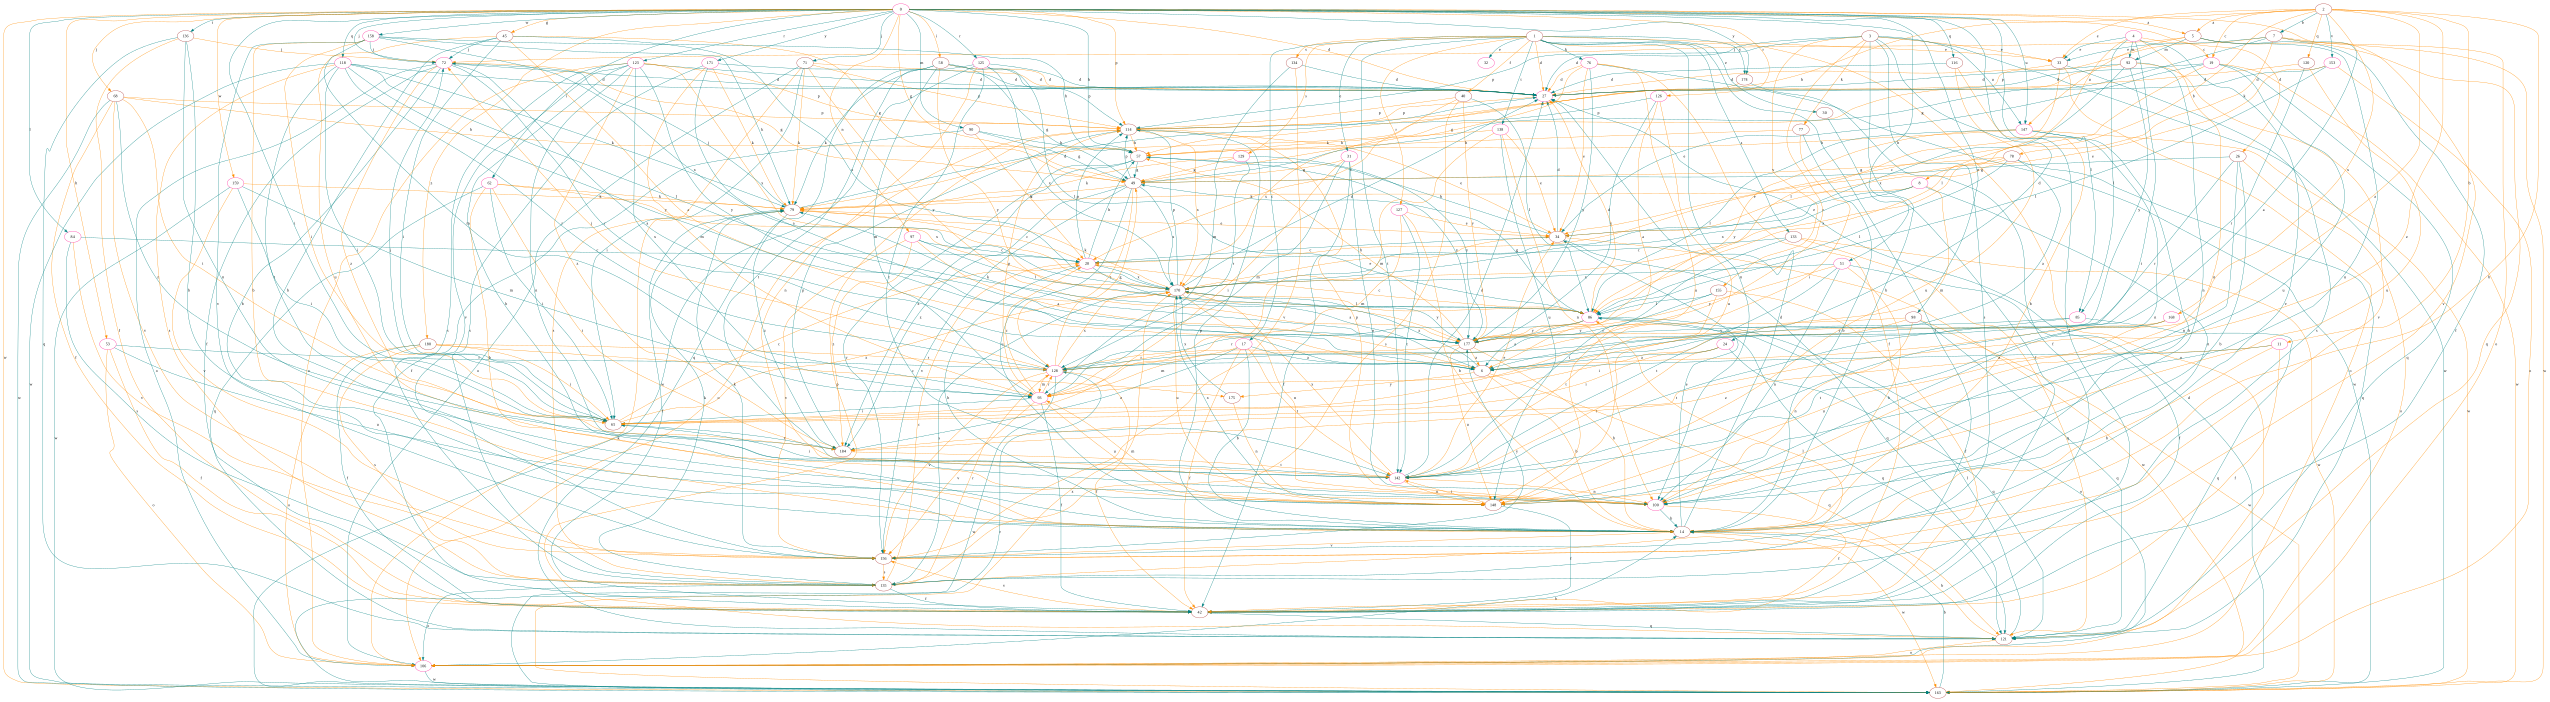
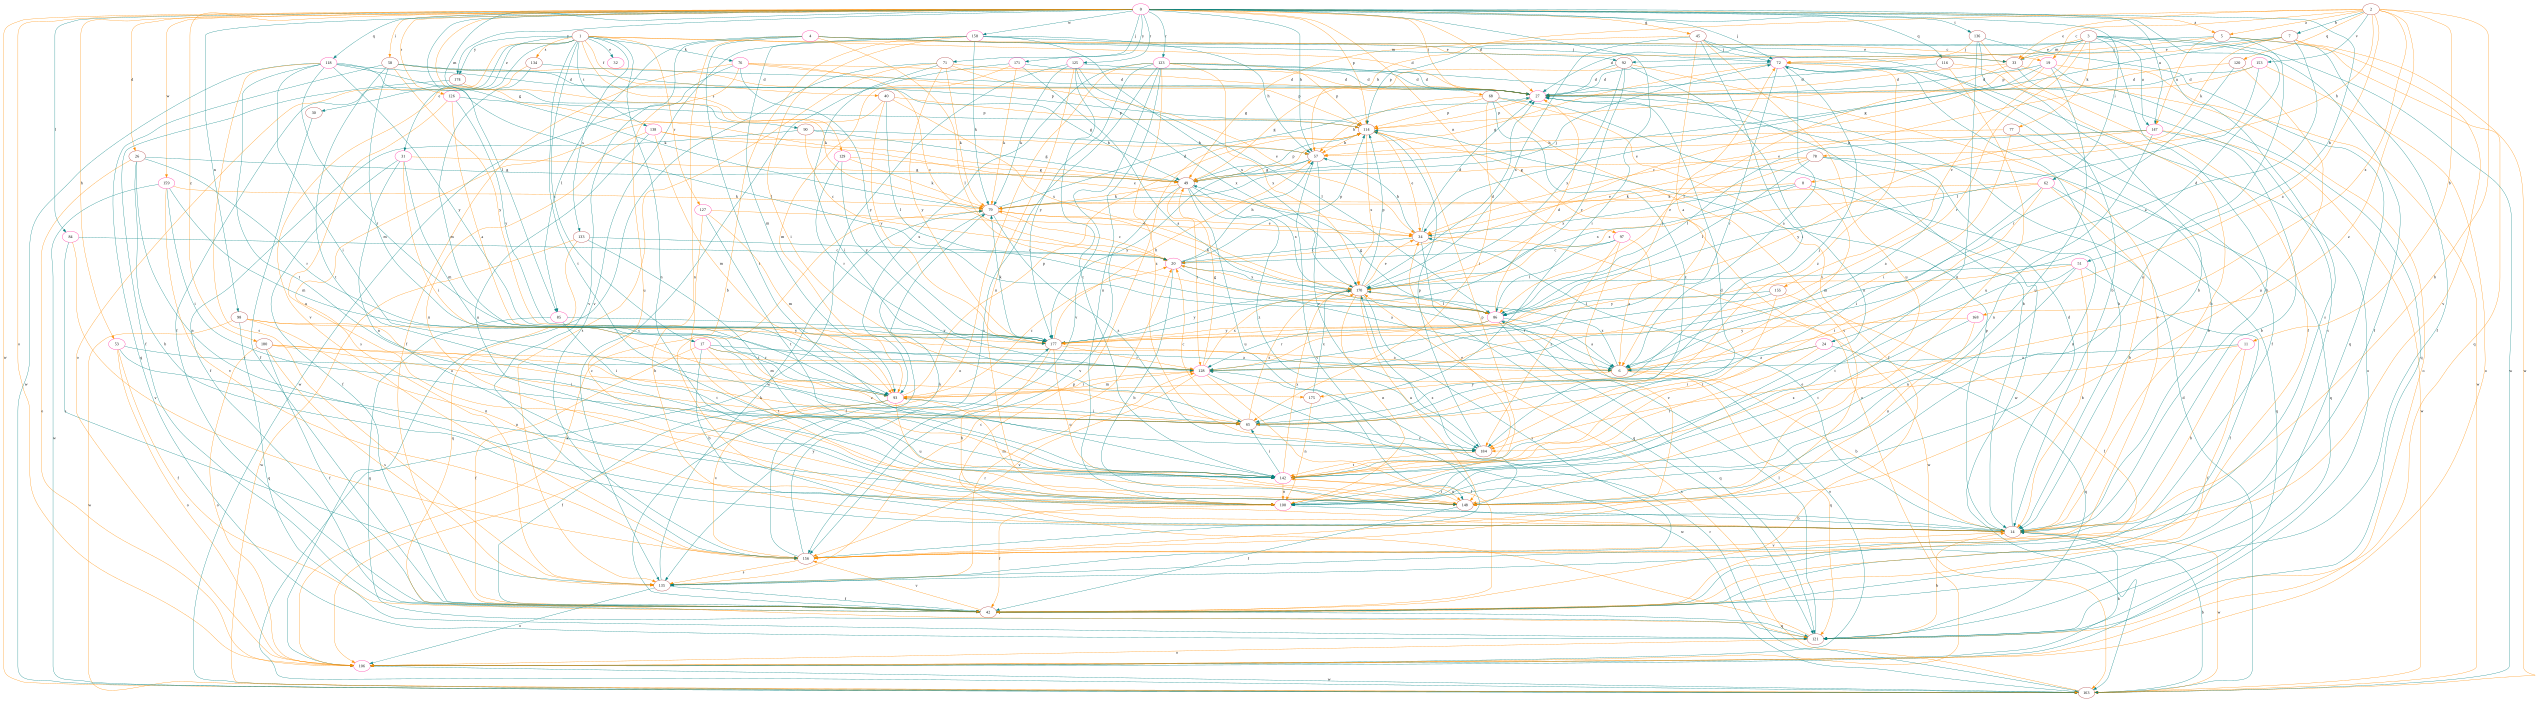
  strict digraph {
    fontname="Liberation Serif"
    node [color=brown fontname="Liberation Serif"]
    edge [color=teal fontname="Liberation Serif"]
    0 [color=deeppink]
    5
    24 [color=deeppink]
    26
    27 [color=deeppink]
    45
    49
    51 [color=deeppink]
    53 [color=deeppink]
    57
    58
    62 [color=deeppink]
    65
    68
    71
    72 [color=deeppink]
    84 [color=deeppink]
    85 [color=deeppink]
    90
    97 [color=deeppink]
    98
    106 [color=deeppink]
    114
    116
    118 [color=deeppink]
    123 [color=deeppink]
    125 [color=deeppink]
    126 [color=deeppink]
    136
    147 [color=deeppink]
    158 [color=deeppink]
    159 [color=deeppink]
    163
    171 [color=deeppink]
    174
    180
    42
    92
    121
    148
    142 [color=deeppink]
    6
    100 [color=deeppink]
    14
    128 [color=deeppink]
    170
    184
    156
    79
    177
    93 [color=deeppink]
    20 [color=deeppink]
    135
    86 [color=deeppink]
    34
    175
    1
    17 [color=deeppink]
    30
    31 [color=deeppink]
    32 [color=deeppink]
    33
    40
    76 [color=deeppink]
    127 [color=deeppink]
    129 [color=deeppink]
    133
    134
    138 [color=deeppink]
    2
    7
    8 [color=deeppink]
    11 [color=deeppink]
    19 [color=deeppink]
    120
    153 [color=deeppink]
    168 [color=deeppink]
    78
    3
    77
    155
    4 [color=deeppink]
    0 -> 5 [color=darkorange label=a]
    0 -> 24 [label=d]
    0 -> 26 [color=darkorange label=d]
    0 -> 27 [color=darkorange label=d]
    0 -> 45 [color=darkorange label=g]
    0 -> 49 [color=darkorange label=g]
    0 -> 51 [label=h]
    0 -> 53 [color=darkorange label=h]
    0 -> 57 [label=h]
    0 -> 58 [color=darkorange label=i]
    0 -> 62 [label=i]
    0 -> 65 [label=i]
    0 -> 68 [color=darkorange label=j]
    0 -> 71 [label=j]
    0 -> 72 [label=j]
    0 -> 84 [label=l]
    0 -> 85 [label=l]
    0 -> 90 [label=m]
    0 -> 97 [color=darkorange label=n]
    0 -> 98 [label=n]
    0 -> 106 [color=darkorange label=o]
    0 -> 114 [color=darkorange label=p]
    0 -> 116 [label=q]
    0 -> 118 [label=q]
    0 -> 123 [label=r]
    0 -> 125 [label=r]
    0 -> 126 [color=darkorange label=r]
    0 -> 136 [label=t]
    0 -> 147 [label=u]
    0 -> 158 [label=w]
    0 -> 159 [color=darkorange label=w]
    0 -> 163 [color=darkorange label=w]
    0 -> 171 [label=y]
    0 -> 174 [label=y]
    0 -> 180 [color=darkorange label=z]
    5 -> 72 [color=darkorange label=j]
    5 -> 147 [color=darkorange label=u]
    5 -> 42 [label=f]
    5 -> 92 [label=m]
    5 -> 121 [color=darkorange label=q]
    5 -> 148 [label=u]
    24 -> 65 [color=darkorange label=i]
    24 -> 121 [label=q]
    24 -> 142 [color=darkorange label=t]
    24 -> 6 [label=a]
    26 -> 49 [label=g]
    26 -> 106 [color=darkorange label=o]
    26 -> 100 [label=n]
    26 -> 14 [label=b]
    26 -> 128 [label=r]
    27 -> 114 [color=darkorange label=p]
    45 -> 49 [color=darkorange label=g]
    45 -> 65 [label=i]
    45 -> 72 [label=j]
    45 -> 148 [color=darkorange label=u]
    45 -> 6 [color=darkorange label=a]
    45 -> 14 [label=b]
    45 -> 170 [label=x]
    49 -> 114 [label=p]
    49 -> 148 [label=u]
    49 -> 128 [color=darkorange label=r]
    49 -> 170 [label=x]
    49 -> 184 [label=z]
    49 -> 156 [label=v]
    49 -> 79 [color=darkorange label=k]
    51 -> 42 [label=f]
    51 -> 142 [label=t]
    51 -> 100 [label=n]
    51 -> 14 [color=darkorange label=b]
    51 -> 170 [label=x]
    51 -> 177 [color=darkorange label=y]
    53 -> 106 [color=darkorange label=o]
    53 -> 42 [color=darkorange label=f]
    53 -> 148 [label=u]
    53 -> 128 [label=r]
    57 -> 49 [label=g]
    57 -> 184 [label=z]
    57 -> 156 [label=v]
    57 -> 177 [label=y]
    58 -> 27 [color=darkorange label=d]
    58 -> 49 [label=g]
    58 -> 114 [label=p]
    58 -> 121 [label=q]
    58 -> 142 [label=t]
    58 -> 177 [color=darkorange label=y]
    58 -> 93 [label=m]
    62 -> 65 [label=i]
    62 -> 121 [label=q]
    62 -> 142 [color=darkorange label=t]
    62 -> 14 [color=darkorange label=b]
    62 -> 170 [color=darkorange label=x]
    62 -> 79 [color=darkorange label=k]
    65 -> 72 [label=j]
    65 -> 170 [color=darkorange label=x]
    65 -> 184 [label=z]
    65 -> 20 [color=darkorange label=c]
    68 -> 57 [color=darkorange label=h]
    68 -> 65 [color=darkorange label=i]
    68 -> 114 [color=darkorange label=p]
    68 -> 163 [label=w]
    68 -> 42 [color=darkorange label=f]
    68 -> 184 [label=z]
    68 -> 156 [color=darkorange label=v]
    71 -> 27 [color=darkorange label=d]
    71 -> 65 [label=i]
    71 -> 106 [label=o]
    71 -> 114 [color=darkorange label=p]
    71 -> 79 [color=darkorange label=k]
    71 -> 177 [color=darkorange label=y]
    71 -> 135 [color=darkorange label=s]
    72 -> 27 [label=d]
    72 -> 49 [color=darkorange label=g]
    72 -> 106 [label=o]
    72 -> 42 [label=f]
    72 -> 6 [label=a]
    72 -> 14 [label=b]
    72 -> 128 [label=r]
    72 -> 184 [color=darkorange label=z]
    84 -> 156 [color=darkorange label=v]
    84 -> 20 [label=c]
    84 -> 135 [label=s]
    85 -> 121 [label=q]
    85 -> 142 [label=t]
    85 -> 177 [label=y]
    90 -> 49 [label=g]
    90 -> 57 [label=h]
    90 -> 42 [label=f]
    90 -> 20 [color=darkorange label=c]
    97 -> 6 [color=darkorange label=a]
    97 -> 184 [color=darkorange label=z]
    97 -> 156 [color=darkorange label=v]
    97 -> 20 [label=c]
    97 -> 86 [label=l]
    98 -> 65 [color=darkorange label=i]
    98 -> 163 [color=darkorange label=w]
    98 -> 121 [label=q]
    98 -> 100 [color=darkorange label=n]
    98 -> 177 [color=darkorange label=y]
    106 -> 163 [label=w]
    106 -> 14 [label=b]
    106 -> 79 [color=darkorange label=k]
    114 -> 57 [color=darkorange label=h]
    114 -> 106 [color=darkorange label=o]
    114 -> 170 [color=darkorange label=x]
    114 -> 34 [color=darkorange label=e]
    116 -> 27 [label=d]
    116 -> 148 [color=darkorange label=u]
    116 -> 14 [color=darkorange label=b]
    118 -> 27 [label=d]
    118 -> 65 [label=i]
    118 -> 163 [label=w]
    118 -> 142 [label=t]
    118 -> 128 [label=r]
    118 -> 79 [label=k]
    118 -> 177 [label=y]
    118 -> 135 [color=darkorange label=s]
    118 -> 86 [label=l]
    123 -> 27 [label=d]
    123 -> 106 [color=darkorange label=o]
    123 -> 114 [color=darkorange label=p]
    123 -> 100 [label=n]
    123 -> 14 [label=b]
    123 -> 170 [color=darkorange label=x]
    123 -> 184 [color=darkorange label=z]
    123 -> 156 [label=v]
    123 -> 177 [label=y]
    123 -> 93 [label=x]
    123 -> 135 [label=s]
    125 -> 27 [label=d]
    125 -> 163 [label=w]
    125 -> 142 [label=t]
    125 -> 100 [color=darkorange label=n]
    125 -> 170 [label=x]
    125 -> 79 [label=k]
    125 -> 86 [label=l]
    126 -> 114 [label=p]
    126 -> 148 [color=darkorange label=u]
    126 -> 6 [color=darkorange label=a]
    126 -> 177 [label=y]
    136 -> 72 [color=darkorange label=j]
    136 -> 42 [color=darkorange label=f]
    136 -> 121 [label=q]
    136 -> 100 [label=n]
    136 -> 14 [label=b]
    147 -> 57 [color=darkorange label=h]
    147 -> 163 [color=darkorange label=w]
    147 -> 100 [label=n]
    147 -> 14 [label=b]
    147 -> 177 [color=darkorange label=y]
    147 -> 86 [label=l]
    158 -> 57 [label=h]
    158 -> 65 [color=darkorange label=i]
    158 -> 72 [label=j]
    158 -> 14 [color=darkorange label=b]
    158 -> 170 [label=x]
    158 -> 156 [label=v]
    158 -> 79 [label=k]
    158 -> 93 [label=m]
    159 -> 65 [label=i]
    159 -> 163 [label=w]
    159 -> 156 [color=darkorange label=v]
    159 -> 79 [color=darkorange label=k]
    159 -> 93 [label=m]
    163 -> 27 [label=d]
    163 -> 14 [label=b]
    163 -> 128 [label=r]
    163 -> 170 [color=darkorange label=x]
    171 -> 27 [label=d]
    171 -> 6 [label=a]
    171 -> 79 [color=darkorange label=k]
    171 -> 93 [color=darkorange label=m]
    171 -> 135 [label=s]
    174 -> 42 [label=f]
    174 -> 79 [color=darkorange label=k]
    180 -> 65 [color=darkorange label=i]
    180 -> 106 [color=darkorange label=o]
    180 -> 42 [label=f]
    180 -> 128 [color=darkorange label=r]
    180 -> 135 [color=darkorange label=s]
    180 -> 175 [color=darkorange label=c]
    42 -> 121 [label=q]
    42 -> 156 [color=darkorange label=v]
    92 -> 27 [label=d]
    92 -> 49 [color=darkorange label=g]
    92 -> 100 [label=n]
    92 -> 170 [label=x]
    92 -> 156 [color=darkorange label=v]
    92 -> 177 [label=y]
    121 -> 106 [color=darkorange label=o]
    121 -> 114 [color=darkorange label=p]
    121 -> 14 [color=darkorange label=b]
    121 -> 86 [label=l]
    148 -> 42 [label=f]
    148 -> 142 [color=darkorange label=t]
    148 -> 170 [label=x]
    148 -> 93 [color=darkorange label=m]
    142 -> 27 [label=d]
    142 -> 65 [label=i]
    142 -> 148 [color=darkorange label=u]
    142 -> 100 [color=darkorange label=n]
    142 -> 170 [color=darkorange label=x]
    142 -> 34 [color=darkorange label=e]
    6 -> 121 [color=darkorange label=q]
    6 -> 14 [color=darkorange label=b]
    6 -> 170 [label=x]
    6 -> 175 [color=darkorange label=y]
    100 -> 114 [color=darkorange label=p]
    100 -> 42 [color=darkorange label=f]
    100 -> 14 [label=b]
    14 -> 27 [label=d]
    14 -> 114 [label=p]
    14 -> 163 [color=darkorange label=w]
    14 -> 156 [color=darkorange label=v]
    14 -> 34 [label=e]
    128 -> 49 [color=darkorange label=g]
    128 -> 72 [color=darkorange label=j]
    128 -> 163 [label=w]
    128 -> 42 [color=darkorange label=f]
    128 -> 170 [color=darkorange label=x]
    128 -> 156 [color=darkorange label=v]
    128 -> 93 [color=darkorange label=m]
    170 -> 27 [label=d]
    170 -> 114 [label=p]
    170 -> 148 [color=darkorange label=u]
    170 -> 100 [color=darkorange label=n]
    170 -> 79 [color=darkorange label=k]
    170 -> 177 [label=y]
    170 -> 135 [label=s]
    170 -> 86 [color=darkorange label=l]
    170 -> 34 [color=darkorange label=e]
    184 -> 114 [label=p]
    184 -> 142 [color=darkorange label=t]
    156 -> 79 [label=k]
    156 -> 177 [label=y]
    156 -> 135 [color=darkorange label=s]
    79 -> 27 [label=d]
    79 -> 72 [label=j]
    79 -> 42 [label=f]
    79 -> 184 [label=z]
    79 -> 20 [color=darkorange label=c]
    79 -> 34 [color=darkorange label=e]
    177 -> 57 [color=darkorange label=h]
    177 -> 148 [color=darkorange label=u]
    177 -> 6 [color=darkorange label=a]
    177 -> 14 [color=darkorange label=b]
    177 -> 128 [color=darkorange label=r]
    177 -> 79 [label=k]
    93 -> 65 [label=i]
    93 -> 114 [color=darkorange label=p]
    93 -> 42 [label=f]
    93 -> 148 [color=darkorange label=u]
    93 -> 128 [color=darkorange label=r]
    93 -> 156 [color=darkorange label=v]
    93 -> 20 [color=darkorange label=c]
    20 -> 57 [label=h]
    20 -> 114 [label=p]
    20 -> 6 [label=a]
    20 -> 14 [label=b]
    20 -> 170 [label=x]
    135 -> 106 [label=o]
    135 -> 42 [label=f]
    135 -> 128 [color=darkorange label=r]
    135 -> 79 [label=k]
    135 -> 20 [color=darkorange label=c]
-   135 -> 86 [color=darkorange label=l]
    86 -> 27 [color=darkorange label=d]
    86 -> 49 [label=g]
    86 -> 106 [label=o]
    86 -> 121 [label=q]
    86 -> 6 [label=a]
    86 -> 128 [label=r]
    86 -> 177 [color=darkorange label=y]
    86 -> 20 [color=darkorange label=c]
    34 -> 27 [label=d]
    34 -> 57 [label=h]
    34 -> 163 [color=darkorange label=w]
    34 -> 121 [label=q]
    34 -> 20 [label=c]
    175 -> 100 [color=darkorange label=n]
    175 -> 170 [label=x]
    1 -> 27 [color=darkorange label=d]
    1 -> 106 [color=darkorange label=o]
    1 -> 174 [label=y]
    1 -> 42 [label=f]
    1 -> 142 [label=t]
    1 -> 100 [label=n]
    1 -> 17 [label=c]
    1 -> 30 [label=e]
    1 -> 31 [label=e]
    1 -> 32 [label=e]
    1 -> 33 [color=darkorange label=e]
    1 -> 40 [color=darkorange label=f]
    1 -> 76 [label=k]
    1 -> 127 [color=darkorange label=r]
    1 -> 129 [color=darkorange label=s]
    1 -> 133 [label=s]
    1 -> 134 [color=darkorange label=s]
    1 -> 138 [label=t]
    17 -> 42 [color=darkorange label=f]
    17 -> 142 [color=darkorange label=t]
    17 -> 6 [label=a]
    17 -> 14 [label=b]
    17 -> 184 [label=z]
    17 -> 93 [color=darkorange label=m]
    30 -> 42 [label=f]
    31 -> 49 [color=darkorange label=g]
    31 -> 65 [color=darkorange label=i]
    31 -> 42 [label=f]
    31 -> 100 [label=n]
    31 -> 93 [label=m]
    33 -> 27 [color=darkorange label=d]
    33 -> 106 [color=darkorange label=o]
    33 -> 135 [label=s]
    33 -> 86 [color=darkorange label=l]
    40 -> 114 [color=darkorange label=p]
    40 -> 170 [color=darkorange label=x]
    40 -> 177 [color=darkorange label=y]
    40 -> 135 [color=darkorange label=s]
    40 -> 86 [label=l]
    76 -> 27 [color=darkorange label=d]
    76 -> 163 [label=w]
    76 -> 42 [color=darkorange label=f]
    76 -> 148 [color=darkorange label=u]
    76 -> 177 [label=y]
    76 -> 20 [color=darkorange label=c]
    76 -> 34 [color=darkorange label=e]
    127 -> 142 [label=t]
    127 -> 14 [color=darkorange label=b]
    127 -> 93 [color=darkorange label=m]
    127 -> 34 [color=darkorange label=e]
    129 -> 49 [color=darkorange label=g]
    129 -> 128 [label=r]
    129 -> 79 [color=darkorange label=k]
    129 -> 177 [label=y]
    133 -> 163 [color=darkorange label=w]
    133 -> 121 [color=darkorange label=q]
    133 -> 142 [label=t]
    133 -> 20 [label=c]
    134 -> 27 [label=d]
    134 -> 156 [color=darkorange label=v]
    134 -> 93 [label=m]
    138 -> 57 [color=darkorange label=h]
    138 -> 148 [label=u]
    138 -> 100 [color=darkorange label=n]
    138 -> 93 [color=darkorange label=m]
    138 -> 34 [color=darkorange label=e]
    2 -> 5 [color=darkorange label=a]
    2 -> 57 [color=darkorange label=h]
    2 -> 6 [color=darkorange label=a]
    2 -> 14 [color=darkorange label=b]
    2 -> 184 [color=darkorange label=z]
    2 -> 33 [color=darkorange label=e]
    2 -> 7 [label=b]
    2 -> 8 [color=darkorange label=b]
    2 -> 11 [color=darkorange label=b]
    2 -> 19 [color=darkorange label=c]
    2 -> 120 [color=darkorange label=q]
    2 -> 153 [label=v]
    2 -> 168 [color=darkorange label=x]
    7 -> 49 [label=g]
    7 -> 114 [color=darkorange label=p]
    7 -> 163 [color=darkorange label=w]
    7 -> 6 [label=a]
    7 -> 156 [color=darkorange label=v]
    7 -> 33 [label=e]
    7 -> 78 [color=darkorange label=k]
    8 -> 100 [label=n]
    8 -> 170 [label=x]
    8 -> 79 [color=darkorange label=k]
    8 -> 93 [color=darkorange label=m]
    8 -> 34 [label=e]
    11 -> 42 [color=darkorange label=f]
    11 -> 6 [label=a]
    11 -> 14 [color=darkorange label=b]
    11 -> 184 [color=darkorange label=z]
    19 -> 27 [label=d]
    19 -> 163 [color=darkorange label=w]
    19 -> 121 [label=q]
    19 -> 148 [label=u]
    19 -> 20 [color=darkorange label=c]
    19 -> 34 [label=e]
    120 -> 27 [color=darkorange label=d]
    120 -> 148 [color=darkorange label=u]
    120 -> 128 [label=r]
    153 -> 27 [label=d]
    153 -> 106 [color=darkorange label=o]
    153 -> 86 [label=l]
    153 -> 34 [color=darkorange label=e]
    168 -> 148 [color=darkorange label=u]
    168 -> 142 [label=t]
    168 -> 177 [color=darkorange label=y]
    78 -> 49 [color=darkorange label=g]
    78 -> 121 [label=q]
    78 -> 6 [label=a]
    78 -> 170 [color=darkorange label=x]
    78 -> 86 [label=l]
    78 -> 34 [color=darkorange label=e]
    3 -> 27 [label=d]
    3 -> 114 [label=p]
    3 -> 147 [label=u]
    3 -> 163 [label=w]
    3 -> 42 [label=f]
    3 -> 14 [label=b]
    3 -> 128 [color=darkorange label=r]
    3 -> 135 [label=s]
    3 -> 33 [color=darkorange label=e]
    3 -> 77 [color=darkorange label=k]
    3 -> 155 [color=darkorange label=v]
    77 -> 57 [color=darkorange label=h]
    77 -> 65 [color=darkorange label=i]
    77 -> 14 [label=b]
    155 -> 42 [color=darkorange label=f]
    155 -> 142 [color=darkorange label=t]
    155 -> 128 [label=r]
    155 -> 86 [label=l]
    4 -> 85 [label=l]
    4 -> 92 [label=m]
    4 -> 142 [label=t]
    4 -> 100 [color=darkorange label=n]
    4 -> 156 [label=v]
    4 -> 86 [color=darkorange label=l]
    4 -> 33 [label=e]
    4 -> 19 [color=darkorange label=c]
  }
